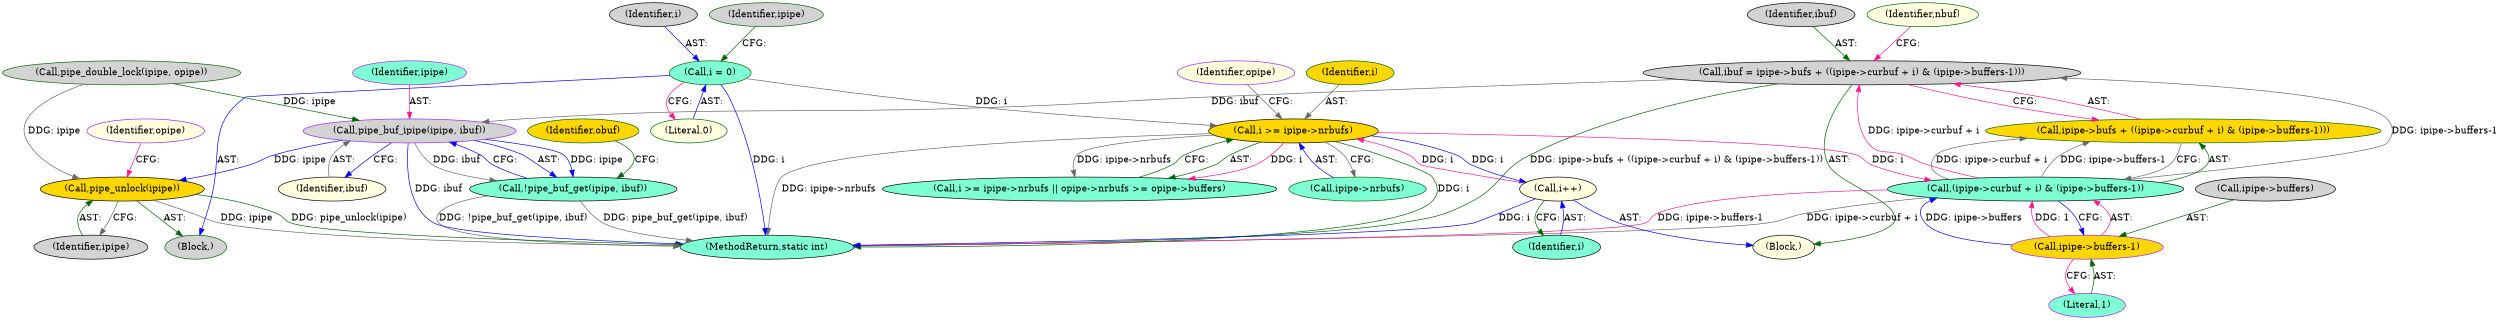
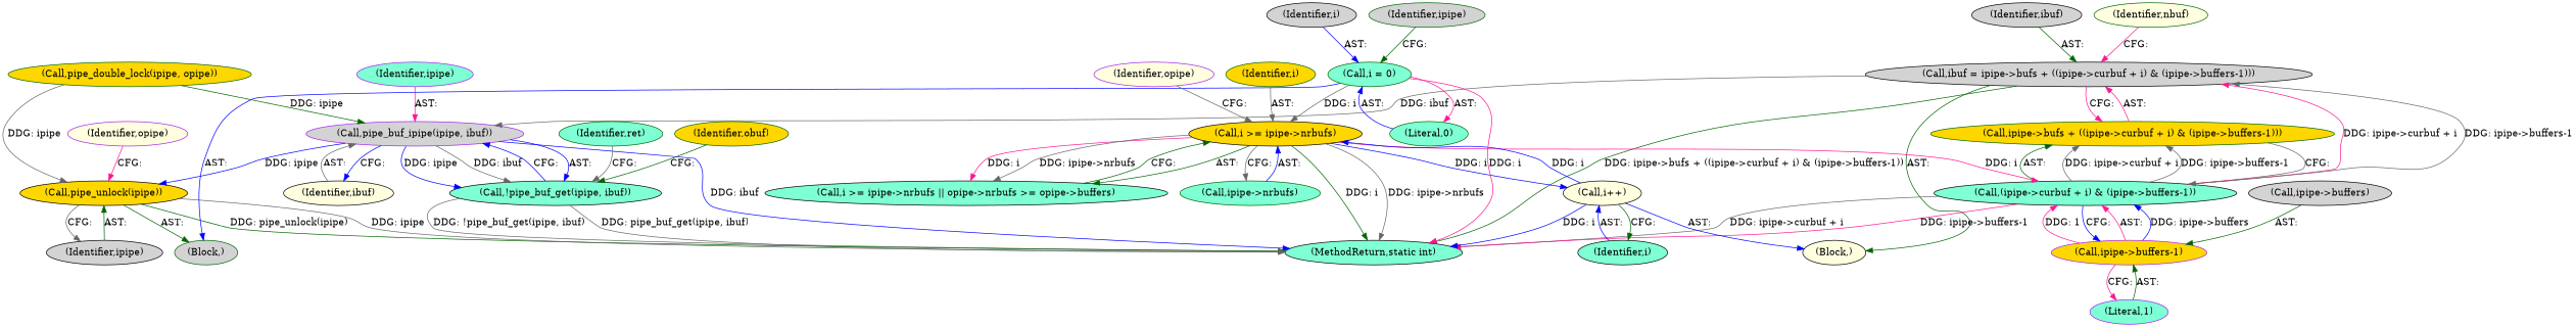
  digraph {
    node [color=black fillcolor=aquamarine style=filled]
    edge [color=gray40]
    n1 [fillcolor=lightgrey label="(Call,ibuf = ipipe->bufs + ((ipipe->curbuf + i) & (ipipe->buffers-1)))"]
    n2 [color=purple fillcolor=lightgrey label="(Call,pipe_buf_ipipe(ipipe, ibuf))"]
    n3 [color=darkgreen fillcolor=gold label="(Call,ipipe->bufs + ((ipipe->curbuf + i) & (ipipe->buffers-1)))"]
    n4 [fillcolor=lightyellow label="(Block,)"]
    n5 [label="(MethodReturn,static int)"]
    n6 [label="(Call,!pipe_buf_get(ipipe, ibuf))"]
    n7 [fillcolor=gold label="(Call,pipe_unlock(ipipe))"]
    n8 [fillcolor=lightyellow label="(Identifier,ibuf)"]
    n9 [label="(Call,(ipipe->curbuf + i) & (ipipe->buffers-1))"]
    n10 [color=purple fillcolor=gold label="(Call,ipipe->buffers-1)"]
    n11 [color=purple label="(Literal,1)"]
    n12 [fillcolor=gold label="(Call,i >= ipipe->nrbufs)"]
    n13 [fillcolor=lightyellow label="(Call,i++)"]
    n14 [color=darkgreen label="(Call,ipipe->nrbufs)"]
    n15 [label="(Call,i >= ipipe->nrbufs || opipe->nrbufs >= opipe->buffers)"]
    n16 [label="(Identifier,i)"]
    n17 [color=darkgreen label="(Call,i = 0)"]
    n18 [color=darkgreen fillcolor=lightgrey label="(Block,)"]
-   n19 [color=darkgreen fillcolor=lightyellow label="(Literal,0)"]
+   n19 [color=darkgreen label="(Literal,0)"]
    n20 [fillcolor=lightgrey label="(Identifier,ipipe)"]
    n21 [color=purple fillcolor=lightyellow label="(Identifier,opipe)"]
+   n22 [color=darkgreen label="(Identifier,ret)"]
    n23 [fillcolor=lightgrey label="(Identifier,ibuf)"]
    n24 [color=purple fillcolor=lightyellow label="(Identifier,opipe)"]
    n25 [color=darkgreen fillcolor=lightyellow label="(Identifier,nbuf)"]
    n26 [color=darkgreen fillcolor=gold label="(Identifier,obuf)"]
    n27 [color=purple label="(Identifier,ipipe)"]
    n28 [fillcolor=lightgrey label="(Call,ipipe->buffers)"]
    n29 [color=darkgreen fillcolor=gold label="(Identifier,i)"]
    n30 [fillcolor=lightgrey label="(Identifier,i)"]
-   n31 [color=darkgreen fillcolor=lightgrey label="(Call,pipe_double_lock(ipipe, opipe))"]
+   n31 [color=darkgreen fillcolor=gold label="(Call,pipe_double_lock(ipipe, opipe))"]
    n32 [color=darkgreen fillcolor=lightgrey label="(Identifier,ipipe)"]
    n1 -> n2 [label="DDG: ibuf"]
    n1 -> n3 [color=deeppink label="CFG: "]
    n1 -> n4 [color=darkgreen label="AST: "]
    n1 -> n5 [color=darkgreen label="DDG: ipipe->bufs + ((ipipe->curbuf + i) & (ipipe->buffers-1))"]
    n2 -> n5 [color=blue label="DDG: ibuf"]
    n2 -> n6 [color=blue label="AST: "]
    n2 -> n6 [color=blue label="DDG: ipipe"]
    n2 -> n6 [label="DDG: ibuf"]
    n2 -> n7 [color=blue label="DDG: ipipe"]
    n2 -> n8 [color=blue label="CFG: "]
    n3 -> n1 [color=deeppink label="AST: "]
    n3 -> n9 [label="CFG: "]
    n6 -> n2 [color=blue label="CFG: "]
    n6 -> n5 [label="DDG: !pipe_buf_get(ipipe, ibuf)"]
    n6 -> n5 [label="DDG: pipe_buf_get(ipipe, ibuf)"]
    n7 -> n5 [color=darkgreen label="DDG: pipe_unlock(ipipe)"]
    n7 -> n5 [label="DDG: ipipe"]
    n7 -> n18 [color=darkgreen label="AST: "]
    n7 -> n20 [label="CFG: "]
    n8 -> n2 [label="AST: "]
    n9 -> n1 [color=deeppink label="DDG: ipipe->curbuf + i"]
    n9 -> n1 [label="DDG: ipipe->buffers-1"]
    n9 -> n3 [color=darkgreen label="AST: "]
    n9 -> n3 [label="DDG: ipipe->curbuf + i"]
    n9 -> n3 [label="DDG: ipipe->buffers-1"]
    n9 -> n5 [label="DDG: ipipe->curbuf + i"]
    n9 -> n5 [color=deeppink label="DDG: ipipe->buffers-1"]
    n9 -> n10 [color=blue label="CFG: "]
    n10 -> n9 [color=deeppink label="AST: "]
    n10 -> n9 [color=blue label="DDG: ipipe->buffers"]
    n10 -> n9 [color=deeppink label="DDG: 1"]
    n10 -> n11 [color=deeppink label="CFG: "]
    n11 -> n10 [color=darkgreen label="AST: "]
    n12 -> n5 [color=darkgreen label="DDG: i"]
    n12 -> n5 [label="DDG: ipipe->nrbufs"]
    n12 -> n9 [color=deeppink label="DDG: i"]
    n12 -> n13 [color=blue label="DDG: i"]
    n12 -> n14 [label="CFG: "]
    n12 -> n15 [color=darkgreen label="AST: "]
    n12 -> n15 [color=deeppink label="DDG: i"]
    n12 -> n15 [label="DDG: ipipe->nrbufs"]
    n13 -> n4 [color=blue label="AST: "]
    n13 -> n5 [color=blue label="DDG: i"]
-   n13 -> n12 [color=deeppink label="DDG: i"]
+   n13 -> n12 [color=blue label="DDG: i"]
    n13 -> n16 [color=darkgreen label="CFG: "]
    n14 -> n12 [color=blue label="AST: "]
    n15 -> n12 [color=darkgreen label="CFG: "]
    n16 -> n13 [color=blue label="AST: "]
-   n17 -> n5 [color=blue label="DDG: i"]
+   n17 -> n5 [color=deeppink label="DDG: i"]
    n17 -> n12 [label="DDG: i"]
    n17 -> n18 [color=blue label="AST: "]
-   n17 -> n19 [color=deeppink label="CFG: "]
+   n17 -> n19 [color=deeppink label="AST: "]
    n19 -> n17 [color=blue label="AST: "]
    n20 -> n7 [color=darkgreen label="AST: "]
    n21 -> n7 [color=deeppink label="CFG: "]
+   n22 -> n6 [label="CFG: "]
    n23 -> n1 [color=darkgreen label="AST: "]
    n24 -> n12 [label="CFG: "]
    n25 -> n1 [color=deeppink label="CFG: "]
    n26 -> n6 [color=darkgreen label="CFG: "]
    n27 -> n2 [color=deeppink label="AST: "]
    n28 -> n10 [color=darkgreen label="AST: "]
    n29 -> n12 [label="AST: "]
    n30 -> n17 [color=blue label="AST: "]
    n31 -> n2 [color=darkgreen label="DDG: ipipe"]
    n31 -> n7 [label="DDG: ipipe"]
    n32 -> n17 [color=darkgreen label="CFG: "]
  }
